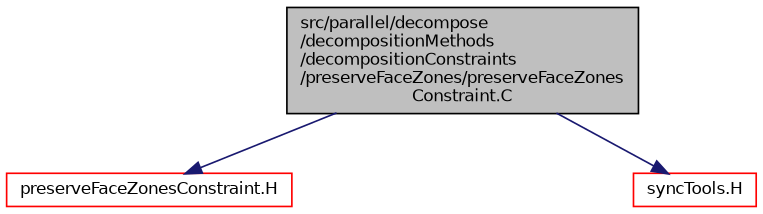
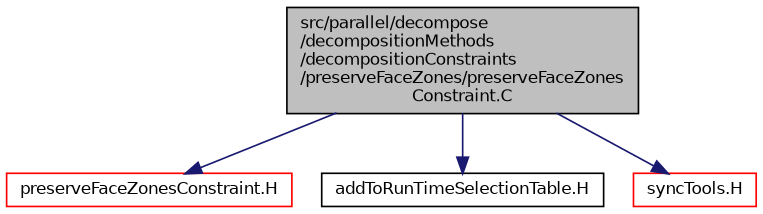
  digraph {
    node [color=black fontname=Helvetica fontsize=10 shape=record]
    edge [color=midnightblue fontname=Helvetica fontsize=10 labelfontname=Helvetica labelfontsize=10 style=solid]
    n1 [fillcolor=grey75 fontcolor=black height=0.2 label="src/parallel/decompose\l/decompositionMethods\l/decompositionConstraints\l/preserveFaceZones/preserveFaceZones\lConstraint.C" style=filled width=0.4]
    n2 [color=red height=0.2 label="preserveFaceZonesConstraint.H" width=0.4]
+   n3 [height=0.2 label="addToRunTimeSelectionTable.H" width=0.4]
    n4 [color=red height=0.2 label="syncTools.H" width=0.4]
    n1 -> n2
+   n1 -> n3
    n1 -> n4
  }
